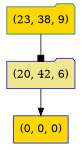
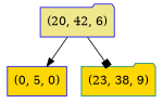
  digraph {
    node [color=blue fillcolor=gold shape=folder style=filled]
-   "(0, 0, 0)" [shape=box]
+   "(0, 0, 0)" [shape=box label="(0, 5, 0)"]
    "(20, 42, 6)" [fillcolor=khaki]
    "(23, 38, 9)" [color=teal]
    "(20, 42, 6)" -> "(0, 0, 0)" [arrowhead=normal]
-   "(23, 38, 9)" -> "(20, 42, 6)" [arrowhead=box]
+   "(20, 42, 6)" -> "(23, 38, 9)" [arrowhead=box]
  }
